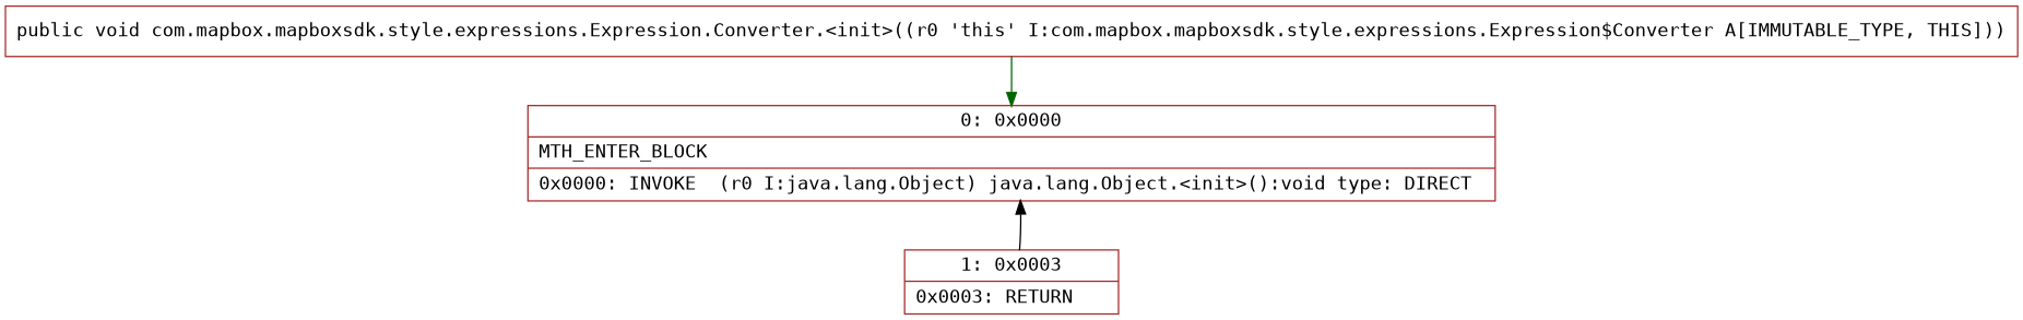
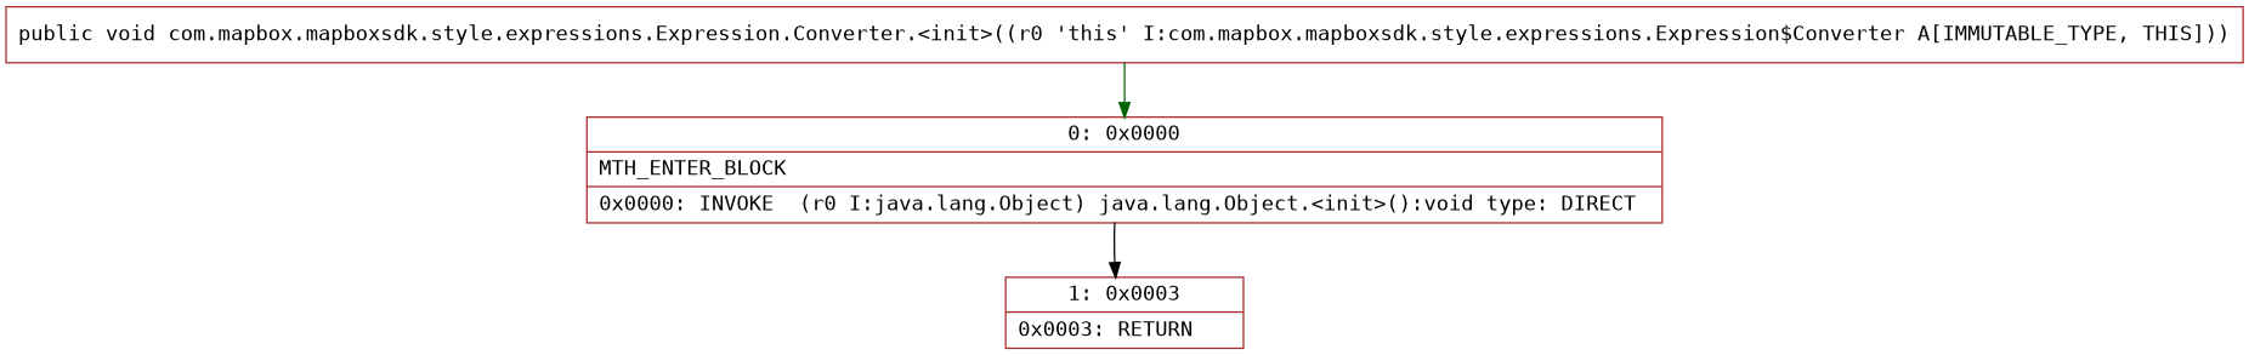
  digraph {
    fontname="DejaVu Sans Mono"
    node [shape=record color=brown fontname="DejaVu Sans Mono"]
    edge [fontname="DejaVu Sans Mono"]
    n1 [label="{0\:\ 0x0000|MTH_ENTER_BLOCK\l|0x0000: INVOKE  (r0 I:java.lang.Object) java.lang.Object.\<init\>():void type: DIRECT \l}"]
    n2 [label="{1\:\ 0x0003|0x0003: RETURN   \l}"]
    n3 [label="{public void com.mapbox.mapboxsdk.style.expressions.Expression.Converter.\<init\>((r0 'this' I:com.mapbox.mapboxsdk.style.expressions.Expression$Converter A[IMMUTABLE_TYPE, THIS])) }"]
-   n2 -> n1 [color=black]
+   n1 -> n2 [color=black]
    n3 -> n1 [color=darkgreen]
  }
